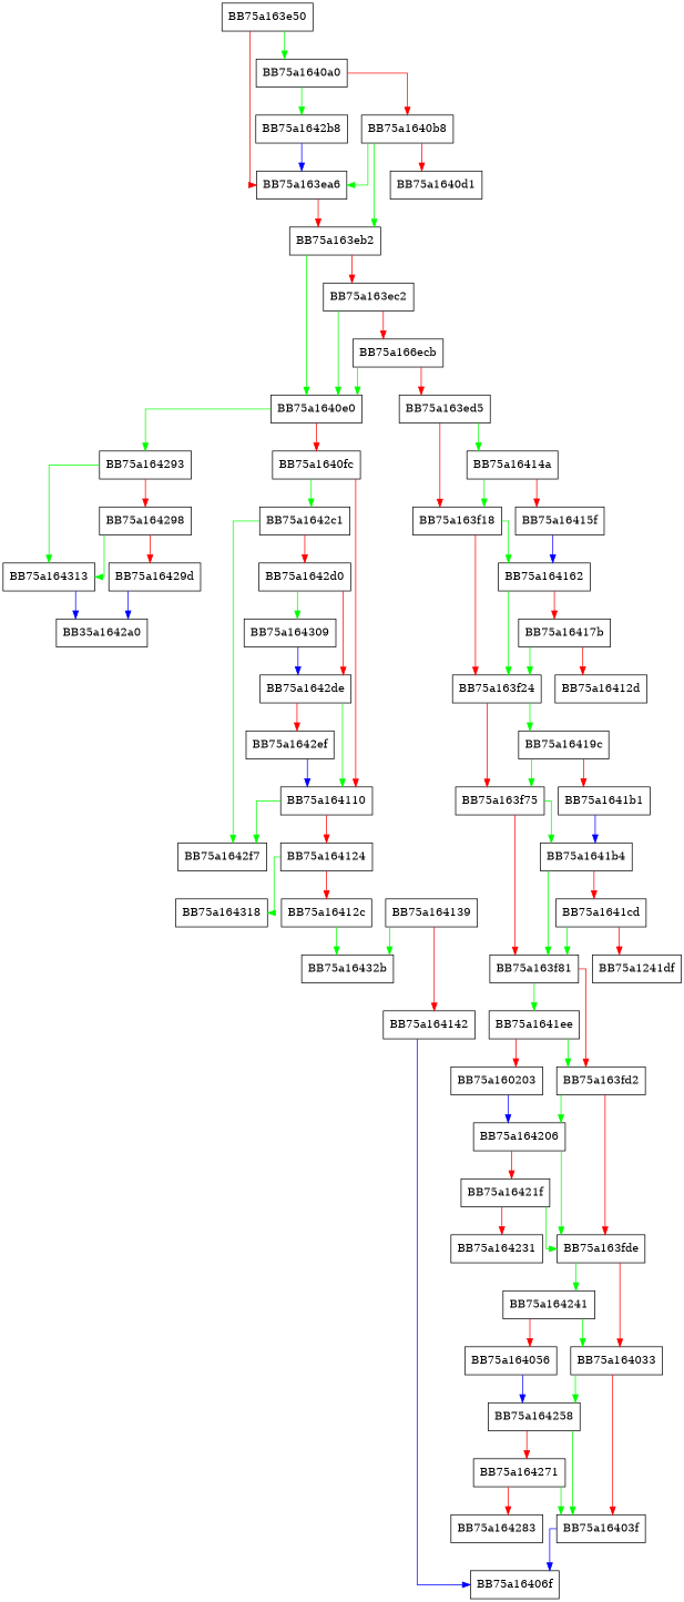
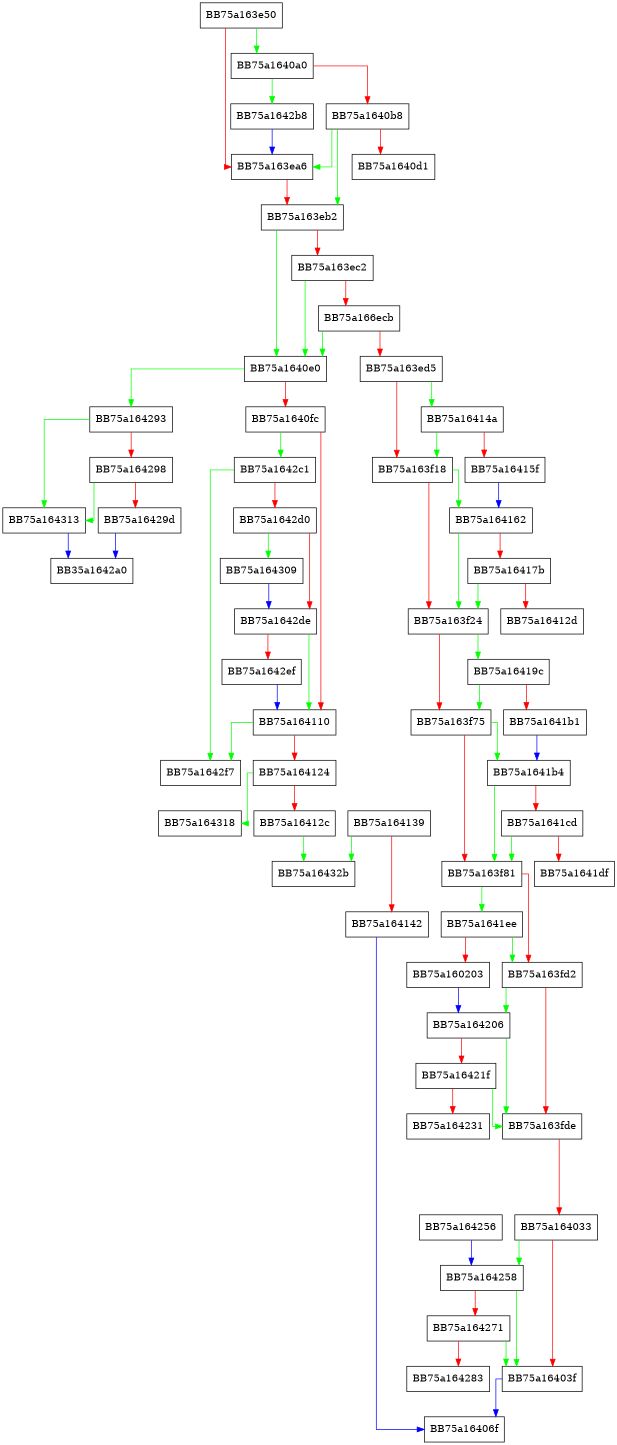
  digraph {
    splines=ortho
    node [shape=box]
    edge [color=green]
    BB75a163e50
    BB75a1640a0
    BB75a163ea6
    BB75a1640b8
    BB75a1642b8
    BB75a163eb2
    BB75a1640d1
    BB75a1640e0
    BB75a163ec2
    BB75a164293
    BB75a1640fc
    n12 [label=BB75a166ecb]
    BB75a164313
    BB75a164298
    BB75a1642c1
    BB75a164110
    BB75a163ed5
    BB75a16414a
    BB75a163f18
    BB75a16415f
    BB75a164162
    BB75a163f24
    BB75a16417b
    BB75a16419c
    BB75a163f75
    n26 [label=BB75a16412d]
    BB75a1641b1
    BB75a1641b4
    BB75a163f81
    BB75a1641cd
    BB75a1641ee
    BB75a163fd2
-   BB75a1641df [label=BB75a1241df]
+   BB75a1641df
    n34 [label=BB75a160203]
    BB75a164206
    BB75a163fde
    BB75a16421f
-   BB75a164241
    BB75a164033
    BB75a164231
-   BB75a164256 [label=BB75a164056]
+   BB75a164256
    BB75a164258
    BB75a16403f
    BB75a164271
    BB75a16406f
    BB75a164283
    n47 [label=BB35a1642a0]
    BB75a16429d
    BB75a1642f7
    BB75a1642d0
    BB75a164124
    BB75a164309
    BB75a1642de
    BB75a164318
    BB75a16412c
    BB75a16432b
    BB75a164139
    BB75a164142
    BB75a1642ef
    BB75a163e50 -> BB75a1640a0
    BB75a163e50 -> BB75a163ea6 [color=red]
    BB75a1640a0 -> BB75a1640b8 [color=red]
    BB75a1640a0 -> BB75a1642b8
    BB75a163ea6 -> BB75a163eb2 [color=red]
    BB75a1640b8 -> BB75a163ea6
    BB75a1640b8 -> BB75a163eb2
    BB75a1640b8 -> BB75a1640d1 [color=red]
    BB75a1642b8 -> BB75a163ea6 [color=blue]
    BB75a163eb2 -> BB75a1640e0
    BB75a163eb2 -> BB75a163ec2 [color=red]
    BB75a1640e0 -> BB75a164293
    BB75a1640e0 -> BB75a1640fc [color=red]
    BB75a163ec2 -> BB75a1640e0
    BB75a163ec2 -> n12 [color=red]
    BB75a164293 -> BB75a164313
    BB75a164293 -> BB75a164298 [color=red]
    BB75a1640fc -> BB75a1642c1
    BB75a1640fc -> BB75a164110 [color=red]
    n12 -> BB75a1640e0
    n12 -> BB75a163ed5 [color=red]
    BB75a164313 -> n47 [color=blue]
    BB75a164298 -> BB75a164313
    BB75a164298 -> BB75a16429d [color=red]
    BB75a1642c1 -> BB75a1642f7
    BB75a1642c1 -> BB75a1642d0 [color=red]
    BB75a164110 -> BB75a1642f7
    BB75a164110 -> BB75a164124 [color=red]
    BB75a163ed5 -> BB75a16414a
    BB75a163ed5 -> BB75a163f18 [color=red]
    BB75a16414a -> BB75a163f18
    BB75a16414a -> BB75a16415f [color=red]
    BB75a163f18 -> BB75a164162
    BB75a163f18 -> BB75a163f24 [color=red]
    BB75a16415f -> BB75a164162 [color=blue]
    BB75a164162 -> BB75a163f24
    BB75a164162 -> BB75a16417b [color=red]
    BB75a163f24 -> BB75a16419c
    BB75a163f24 -> BB75a163f75 [color=red]
    BB75a16417b -> BB75a163f24
    BB75a16417b -> n26 [color=red]
    BB75a16419c -> BB75a163f75
    BB75a16419c -> BB75a1641b1 [color=red]
    BB75a163f75 -> BB75a1641b4
    BB75a163f75 -> BB75a163f81 [color=red]
    BB75a1641b1 -> BB75a1641b4 [color=blue]
    BB75a1641b4 -> BB75a163f81
    BB75a1641b4 -> BB75a1641cd [color=red]
    BB75a163f81 -> BB75a1641ee
    BB75a163f81 -> BB75a163fd2 [color=red]
    BB75a1641cd -> BB75a163f81
    BB75a1641cd -> BB75a1641df [color=red]
    BB75a1641ee -> BB75a163fd2
    BB75a1641ee -> n34 [color=red]
    BB75a163fd2 -> BB75a164206
    BB75a163fd2 -> BB75a163fde [color=red]
    n34 -> BB75a164206 [color=blue]
    BB75a164206 -> BB75a163fde
    BB75a164206 -> BB75a16421f [color=red]
-   BB75a163fde -> BB75a164241
    BB75a163fde -> BB75a164033 [color=red]
    BB75a16421f -> BB75a163fde
    BB75a16421f -> BB75a164231 [color=red]
-   BB75a164241 -> BB75a164033
-   BB75a164241 -> BB75a164256 [color=red]
    BB75a164033 -> BB75a164258
    BB75a164033 -> BB75a16403f [color=red]
    BB75a164256 -> BB75a164258 [color=blue]
    BB75a164258 -> BB75a16403f
    BB75a164258 -> BB75a164271 [color=red]
    BB75a16403f -> BB75a16406f [color=blue]
    BB75a164271 -> BB75a16403f
    BB75a164271 -> BB75a164283 [color=red]
    BB75a16429d -> n47 [color=blue]
    BB75a1642d0 -> BB75a164309
    BB75a1642d0 -> BB75a1642de [color=red]
    BB75a164124 -> BB75a164318
    BB75a164124 -> BB75a16412c [color=red]
    BB75a164309 -> BB75a1642de [color=blue]
    BB75a1642de -> BB75a164110
    BB75a1642de -> BB75a1642ef [color=red]
    BB75a16412c -> BB75a16432b
    BB75a164139 -> BB75a16432b
    BB75a164139 -> BB75a164142 [color=red]
    BB75a164142 -> BB75a16406f [color=blue]
    BB75a1642ef -> BB75a164110 [color=blue]
  }
